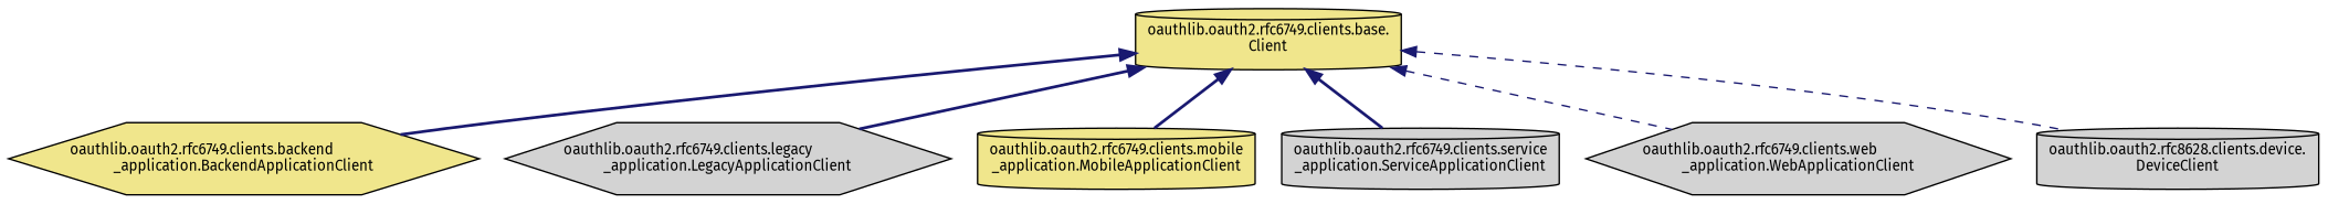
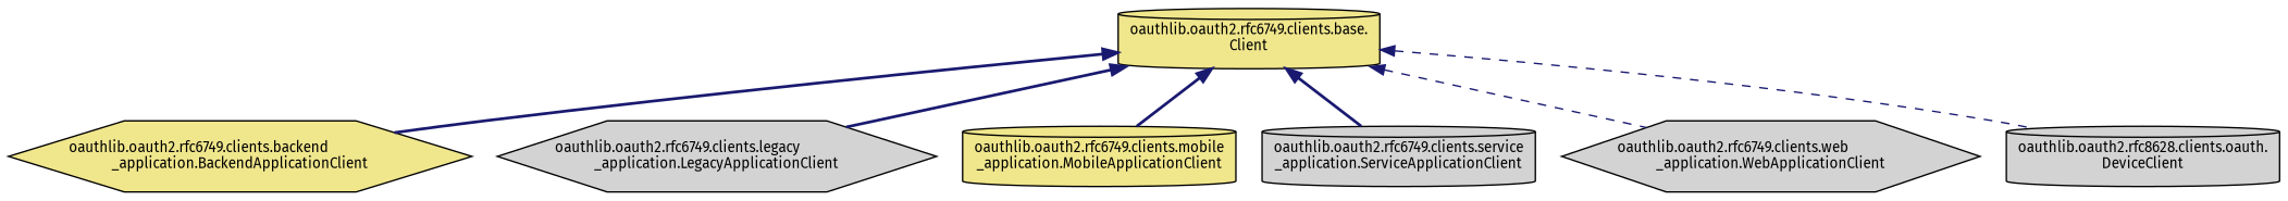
  digraph {
    rankdir=TB
    fontname="Fira Sans"
    node [color=black fillcolor=lightgrey fontname="Fira Sans" fontsize=10 shape=cylinder style=filled]
    edge [color=midnightblue dir=back fontname="Fira Sans" fontsize=10 labelfontname=Helvetica labelfontsize=10 style=bold]
    n1 [fillcolor=khaki height=0.2 label="oauthlib.oauth2.rfc6749.clients.base.\lClient" width=0.4]
    n2 [fillcolor=khaki height=0.2 label="oauthlib.oauth2.rfc6749.clients.backend\l_application.BackendApplicationClient" shape=hexagon width=0.4]
    n3 [height=0.2 label="oauthlib.oauth2.rfc6749.clients.legacy\l_application.LegacyApplicationClient" shape=hexagon width=0.4]
    n4 [fillcolor=khaki height=0.2 label="oauthlib.oauth2.rfc6749.clients.mobile\l_application.MobileApplicationClient" width=0.4]
    n5 [height=0.2 label="oauthlib.oauth2.rfc6749.clients.service\l_application.ServiceApplicationClient" width=0.4]
    n6 [height=0.2 label="oauthlib.oauth2.rfc6749.clients.web\l_application.WebApplicationClient" shape=hexagon width=0.4]
-   n7 [height=0.2 label="oauthlib.oauth2.rfc8628.clients.device.\lDeviceClient" width=0.4]
+   n7 [height=0.2 label="oauthlib.oauth2.rfc8628.clients.oauth.\lDeviceClient" width=0.4]
    n1 -> n2
    n1 -> n3
    n1 -> n4
    n1 -> n5
    n1 -> n6 [style=dashed]
    n1 -> n7 [style=dashed]
  }
